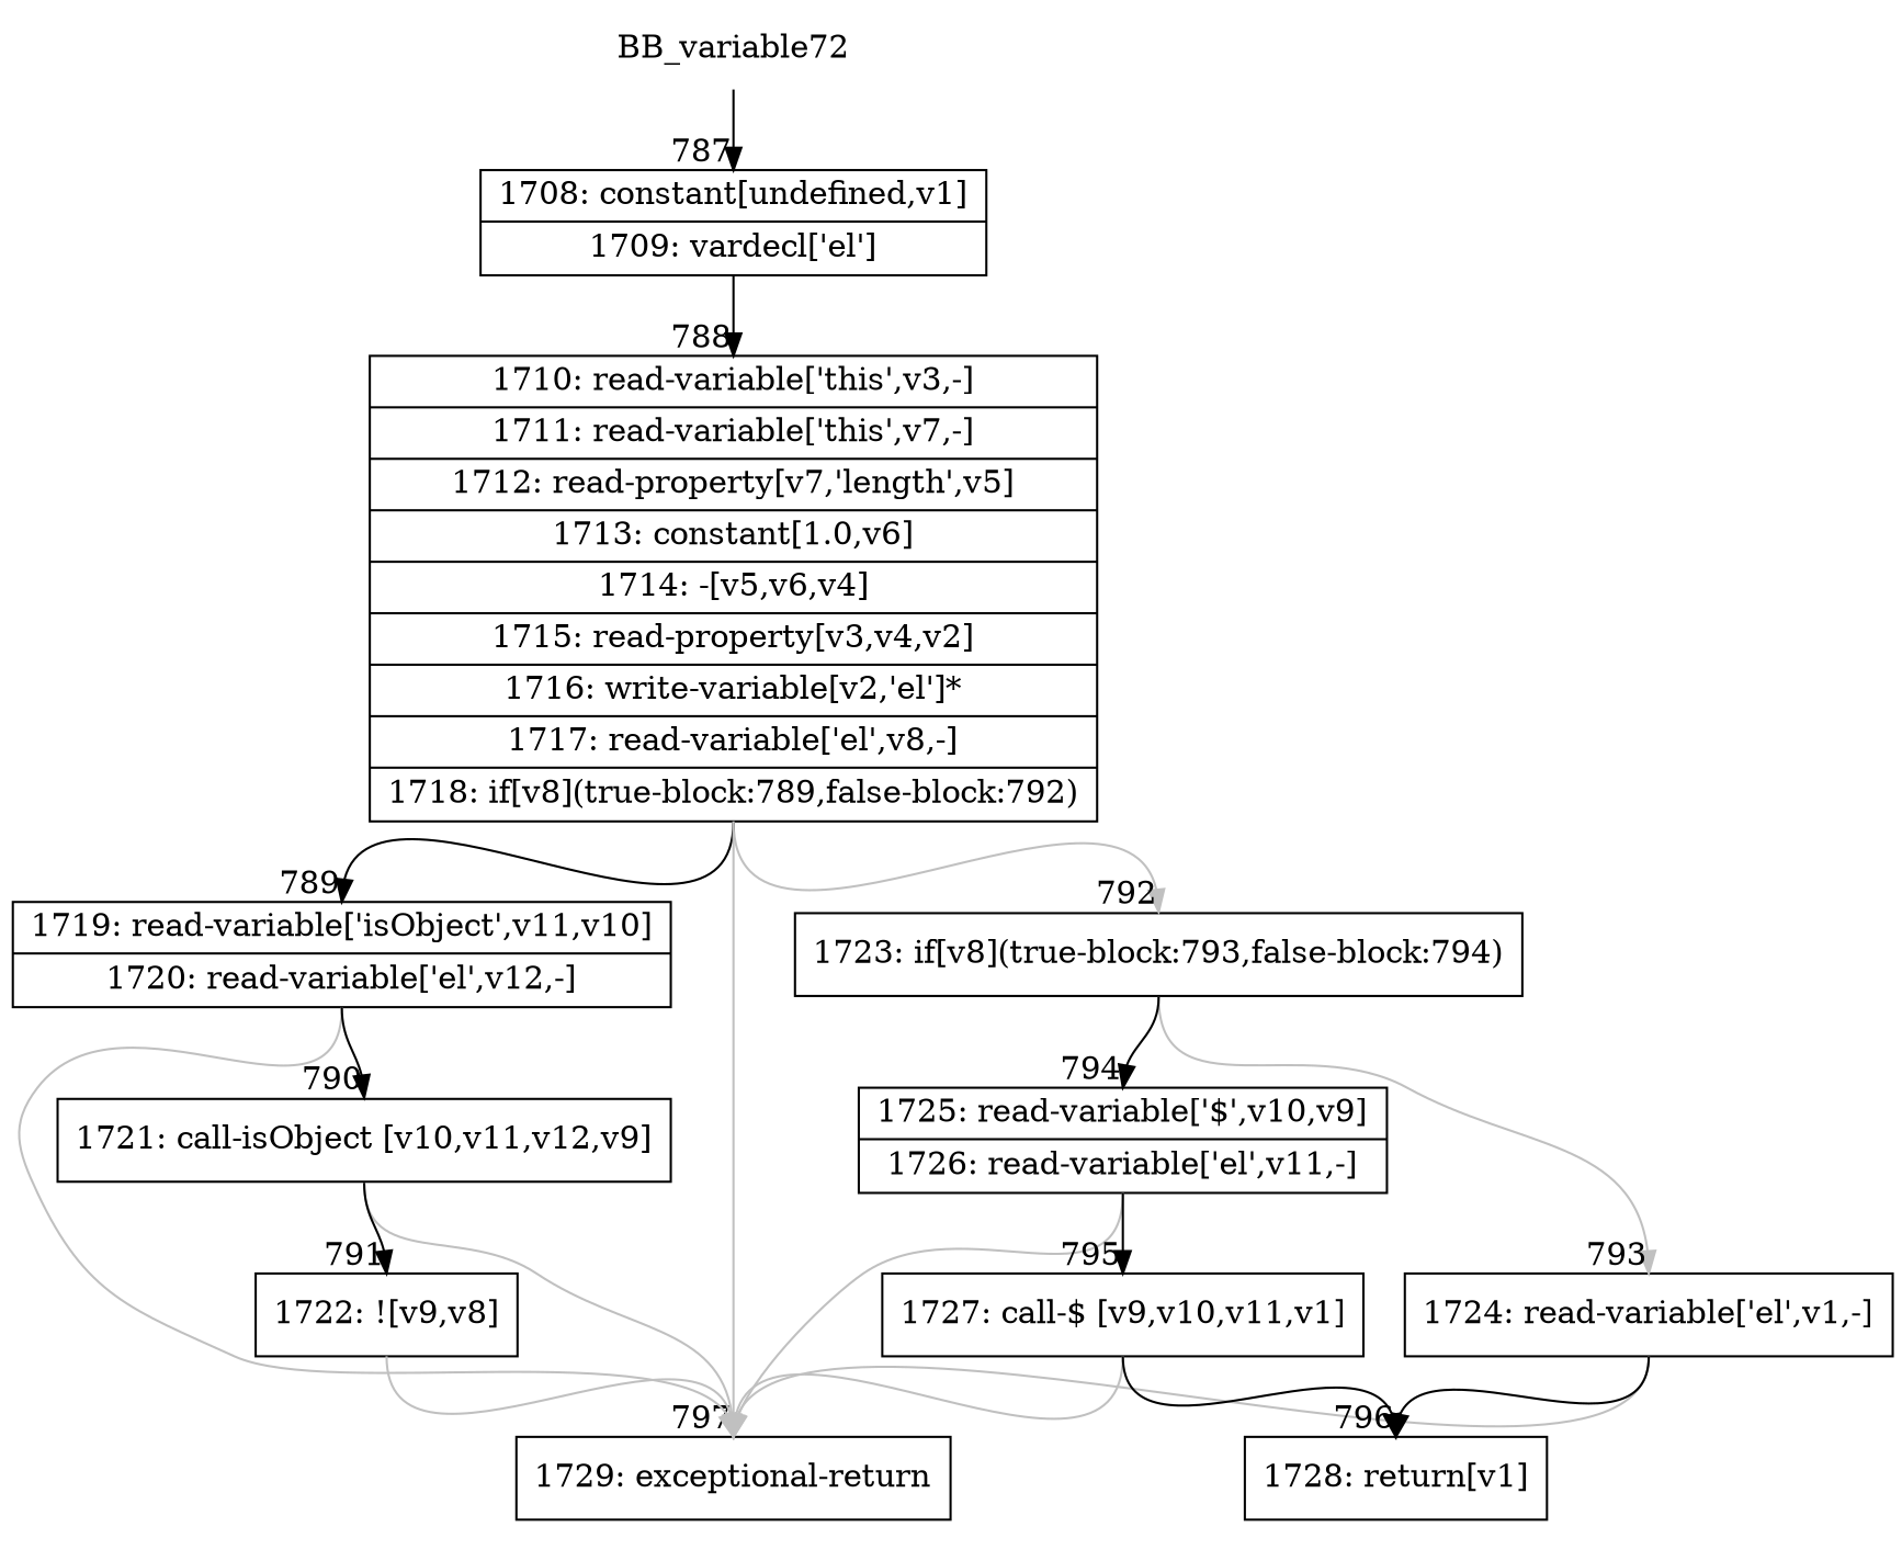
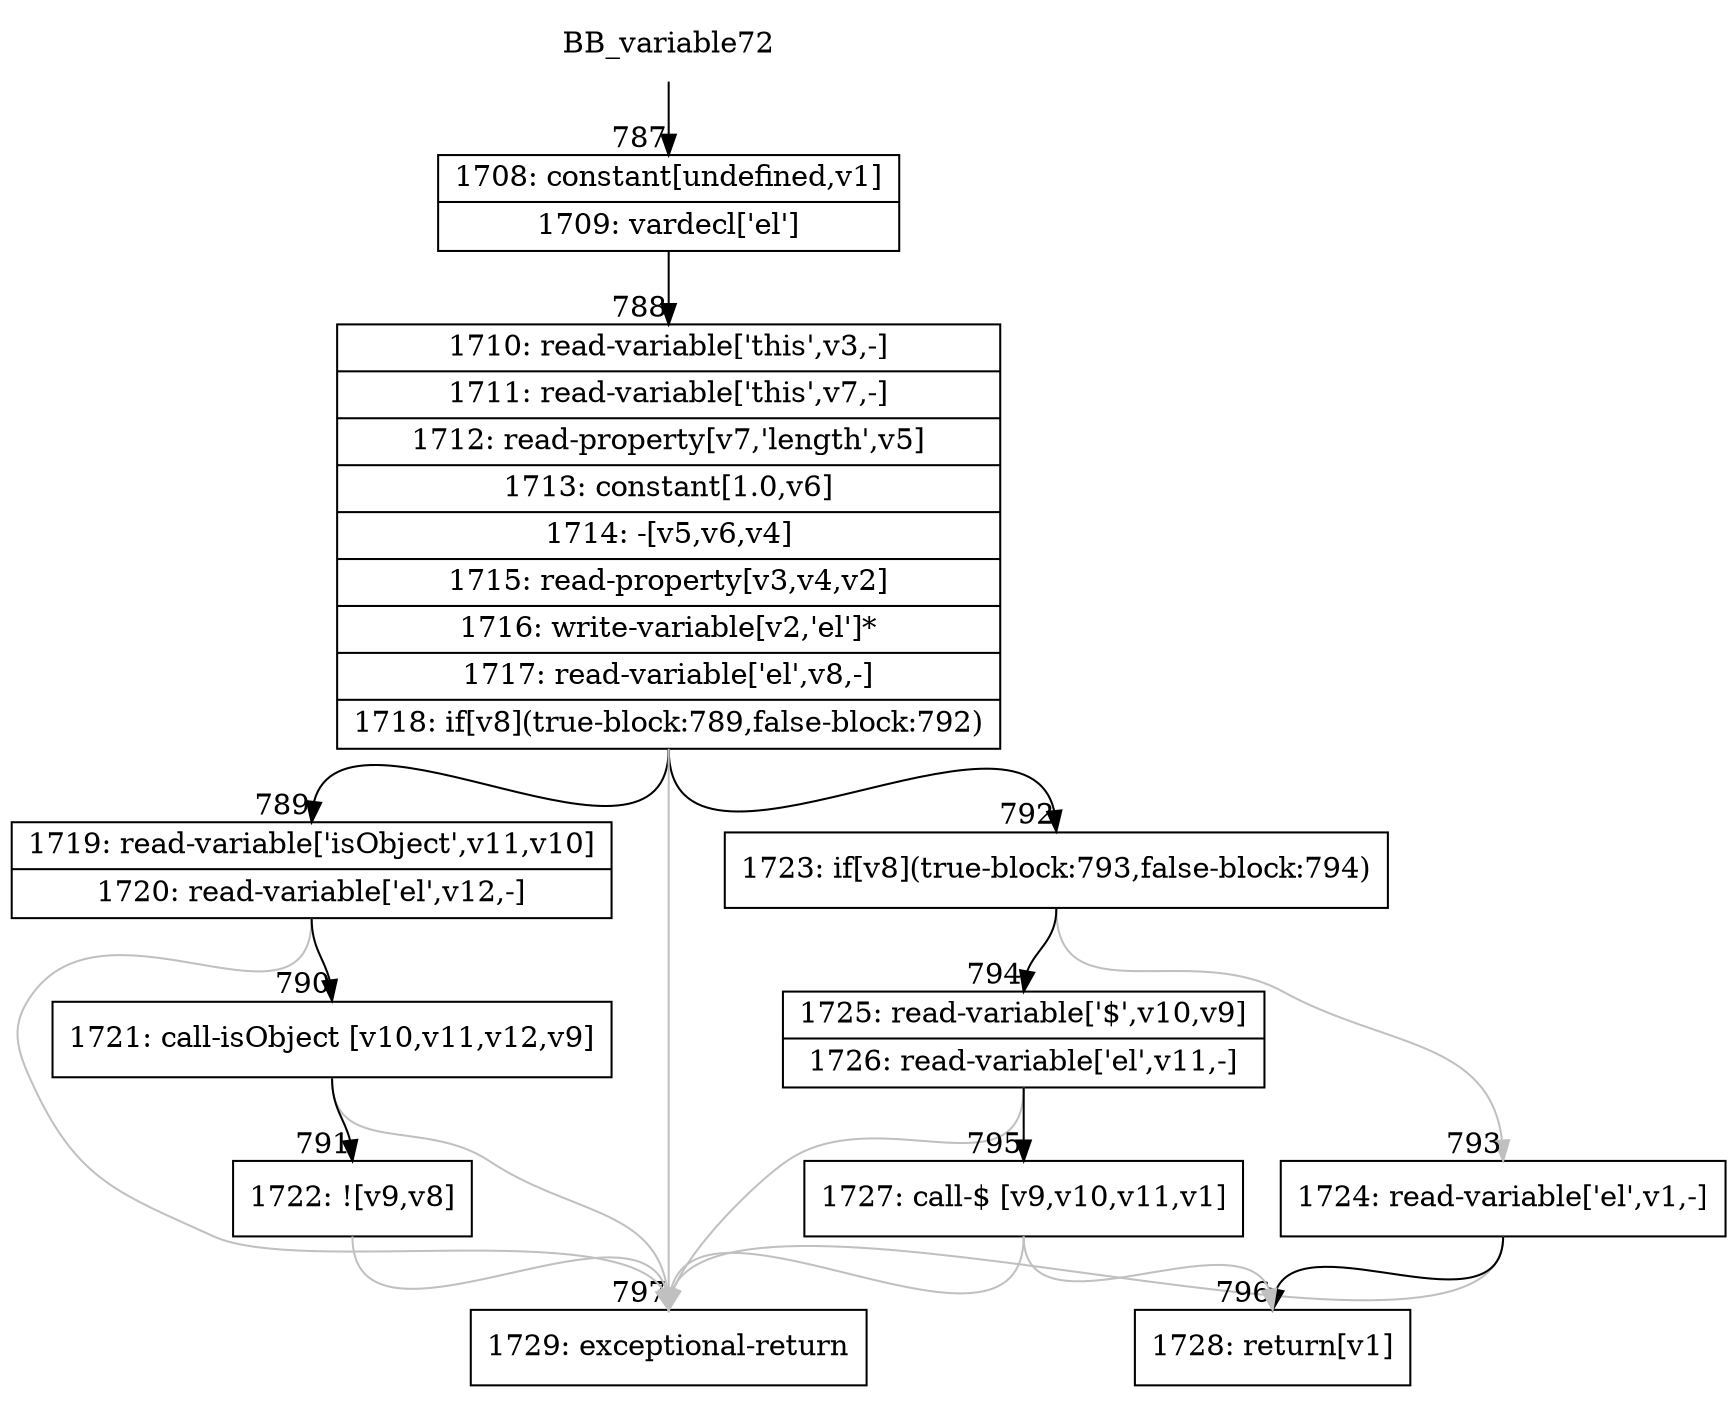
  digraph {
    rankdir=TD
    node [shape=record]
    edge [headport=n tailport=s]
    n1 [label=BB_variable72 shape=none]
    n2 [label="{1708: constant[undefined,v1]|1709: vardecl['el']}"]
    n3 [label="{1710: read-variable['this',v3,-]|1711: read-variable['this',v7,-]|1712: read-property[v7,'length',v5]|1713: constant[1.0,v6]|1714: -[v5,v6,v4]|1715: read-property[v3,v4,v2]|1716: write-variable[v2,'el']*|1717: read-variable['el',v8,-]|1718: if[v8](true-block:789,false-block:792)}"]
    n4 [label="{1723: if[v8](true-block:793,false-block:794)}"]
    n5 [label="{1719: read-variable['isObject',v11,v10]|1720: read-variable['el',v12,-]}"]
    n6 [label="{1729: exceptional-return}"]
    n7 [label="{1724: read-variable['el',v1,-]}"]
    n8 [label="{1725: read-variable['$',v10,v9]|1726: read-variable['el',v11,-]}"]
    n9 [label="{1721: call-isObject [v10,v11,v12,v9]}"]
    n10 [label="{1728: return[v1]}"]
    n11 [label="{1727: call-$ [v9,v10,v11,v1]}"]
    n12 [label="{1722: ![v9,v8]}"]
    n1 -> n2 [headlabel="    787"]
    n2 -> n3 [headlabel="      788"]
-   n3 -> n4 [headlabel="      792" color=gray]
+   n3 -> n4 [headlabel="      792"]
    n3 -> n5 [headlabel="      789"]
    n3 -> n6 [color=gray headlabel="      797"]
    n4 -> n7 [color=gray headlabel="      793"]
    n4 -> n8 [headlabel="      794"]
    n5 -> n6 [color=gray]
    n5 -> n9 [headlabel="      790"]
    n7 -> n6 [color=gray]
    n7 -> n10 [headlabel="      796"]
    n8 -> n6 [color=gray]
    n8 -> n11 [headlabel="      795"]
    n9 -> n6 [color=gray]
    n9 -> n12 [headlabel="      791"]
    n11 -> n6 [color=gray]
-   n11 -> n10
+   n11 -> n10 [color=gray]
    n12 -> n6 [color=gray]
  }
